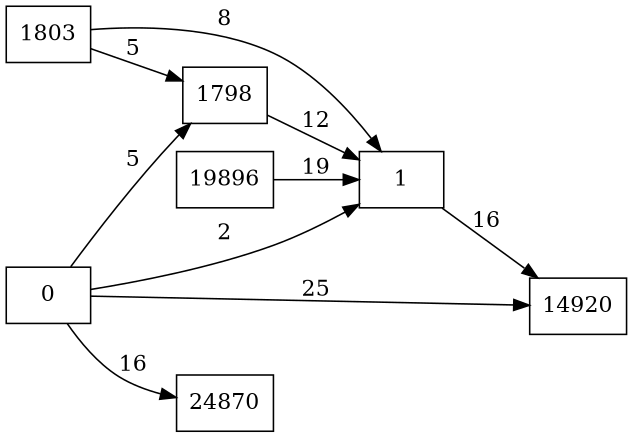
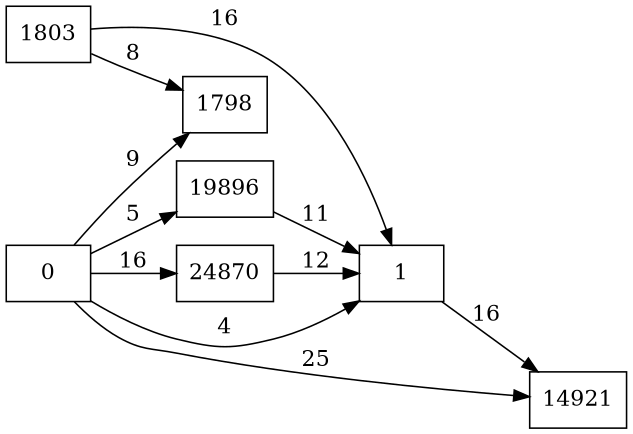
  digraph {
    rankdir=LR
    node [shape=rectangle]
    1803
    1798
    1
-   14920
+   14920 [label=14921]
    n5 [label=19896]
    24870
    0
-   1803 -> 1798 [label=5]
-   1803 -> 1 [label=8]
+   1803 -> 1798 [label=8]
+   1803 -> 1 [label=16]
    1 -> 14920 [label=16]
-   n5 -> 1 [label=19]
-   1798 -> 1 [label=12]
-   0 -> 1798 [label=5]
-   0 -> 1 [label=2]
+   n5 -> 1 [label=11]
+   24870 -> 1 [label=12]
+   0 -> 1798 [label=9]
+   0 -> 1 [label=4]
    0 -> 14920 [label=25]
+   0 -> n5 [label=5]
    0 -> 24870 [label=16]
  }
